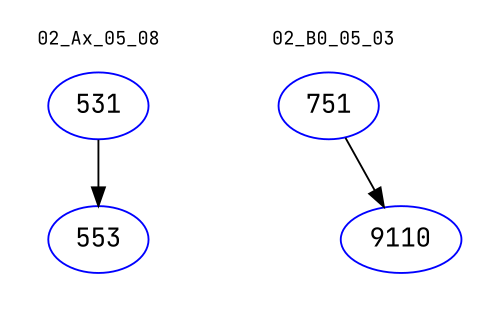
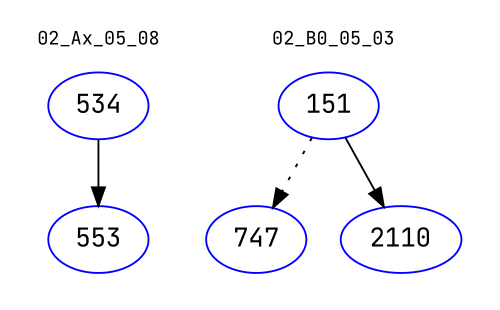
  digraph {
    fontname="JetBrains Mono"
    node [color=blue fontname="JetBrains Mono"]
    edge [color=black fontname="JetBrains Mono" style=solid]
-   n1 [label=531]
+   n1 [label=534]
    n2 [label=553]
-   n3 [label=751]
-   n5 [label=9110]
+   n3 [label=151]
+   n4 [label=747]
+   n5 [label=2110]
    subgraph cluster_1 {
      color=white
      fontsize=10
      label="02_Ax_05_08"
      n1
      n2
    }
    subgraph cluster_2 {
      color=white
      fontsize=10
      label="02_B0_05_03"
      n3
+     n4
      n5
    }
    n1 -> n2
+   n3 -> n4 [style=dotted]
    n3 -> n5
  }
